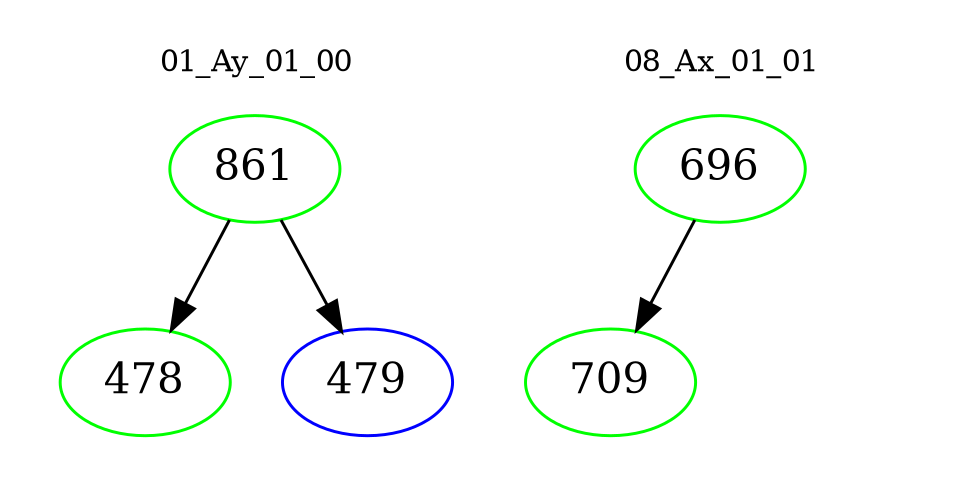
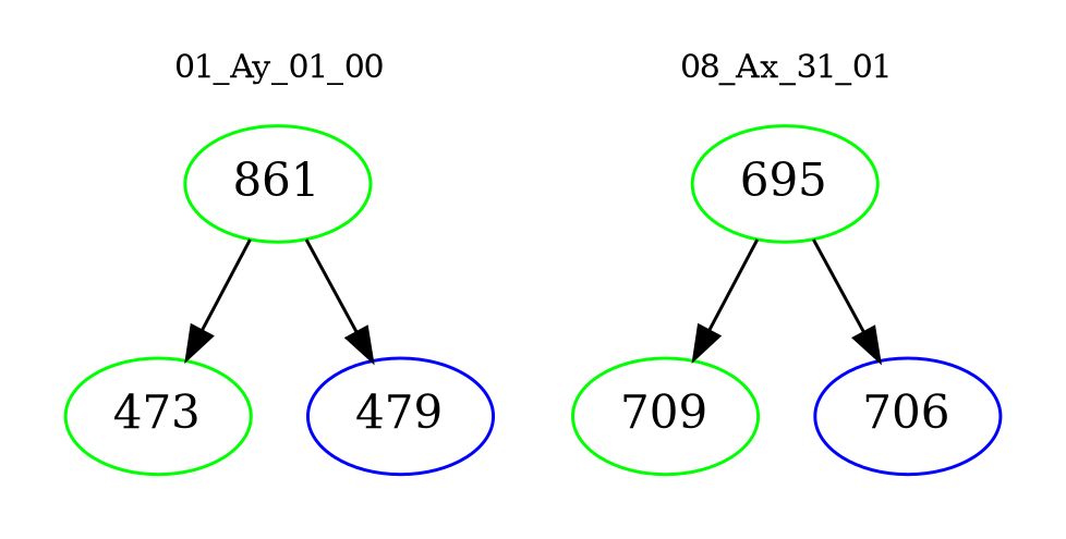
  digraph {
    node [color=green]
    edge [color=black]
    n1 [label=861]
-   n2 [label=478]
+   n2 [label=473]
    n3 [color=blue label=479]
-   n4 [label=696]
+   n4 [label=695]
    n5 [label=709]
+   n6 [color=blue label=706]
    subgraph cluster_1 {
      color=white
      fontsize=10
      label="01_Ay_01_00"
      n1
      n2
      n3
    }
    subgraph cluster_2 {
      color=white
      fontsize=10
-     label="08_Ax_01_01"
+     label="08_Ax_31_01"
      n4
      n5
+     n6
    }
    n1 -> n2
    n1 -> n3
    n4 -> n5
+   n4 -> n6
  }
